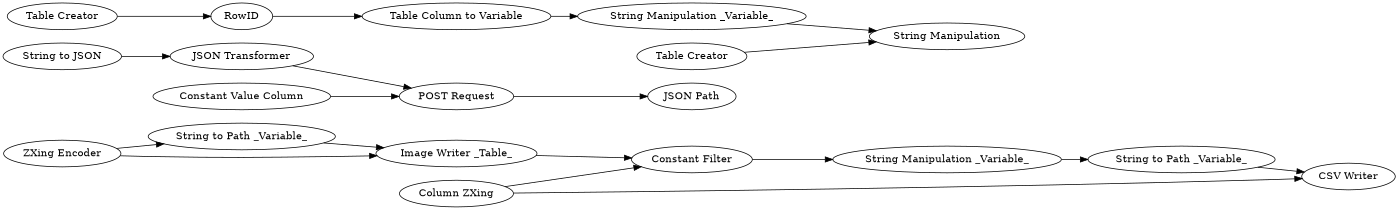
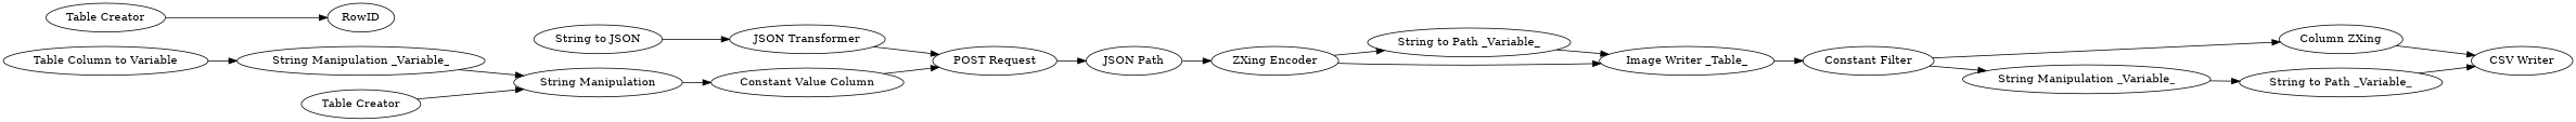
  digraph {
    rankdir=LR
    n1 [label="Constant Filter"]
    n2 [label="Column ZXing"]
    n3 [label="String Manipulation _Variable_"]
    n4 [label="CSV Writer"]
    n5 [label="String to Path _Variable_"]
    n6 [label="String to JSON"]
    n7 [label="JSON Transformer"]
    n8 [label="POST Request"]
    n9 [label="JSON Path"]
    n10 [label="String Manipulation"]
    n11 [label="Constant Value Column"]
    n12 [label="ZXing Encoder"]
    n13 [label="String to Path _Variable_"]
    n14 [label="Image Writer _Table_"]
    n15 [label="Table Creator"]
    n16 [label=RowID]
    n17 [label="Table Column to Variable"]
    n18 [label="String Manipulation _Variable_"]
    n19 [label="Table Creator"]
-   n2 -> n1
+   n1 -> n2
    n1 -> n3
    n2 -> n4
    n3 -> n5
    n5 -> n4
    n6 -> n7
    n7 -> n8
    n8 -> n9
+   n9 -> n12
+   n10 -> n11
    n11 -> n8
    n12 -> n13
    n12 -> n14
    n13 -> n14
    n14 -> n1
    n15 -> n16
-   n16 -> n17
    n17 -> n18
    n18 -> n10
    n19 -> n10
  }
